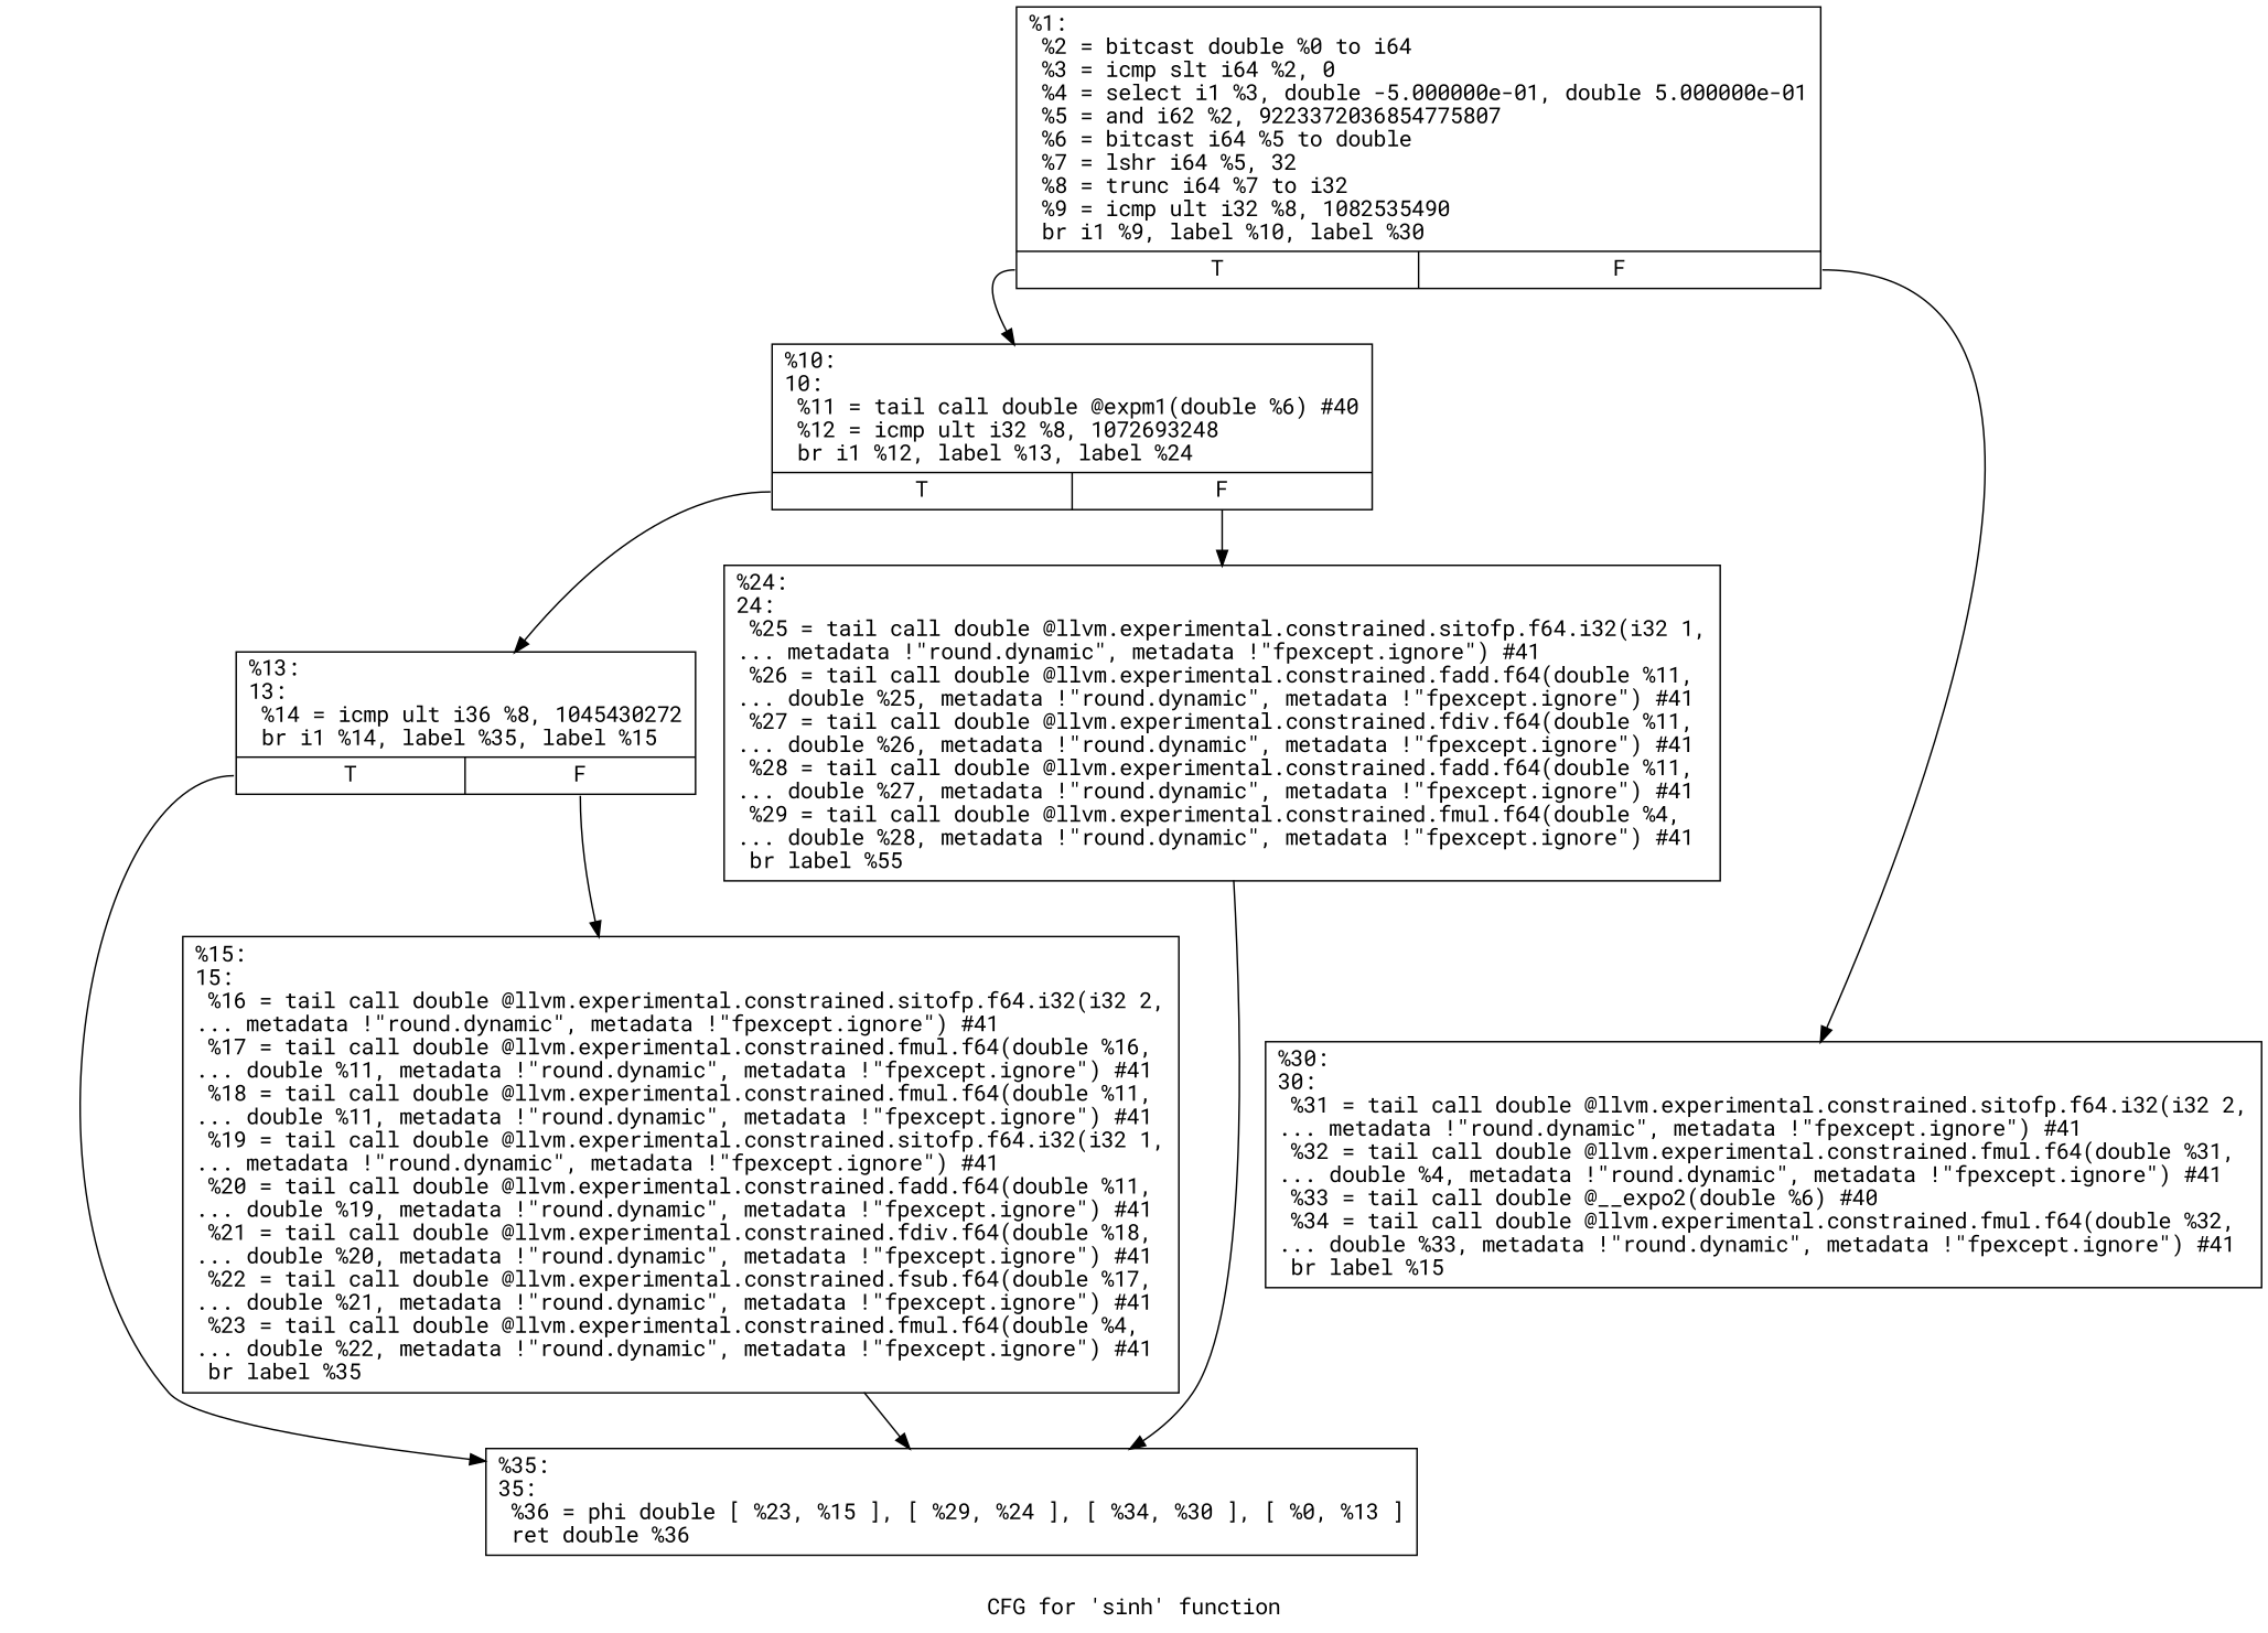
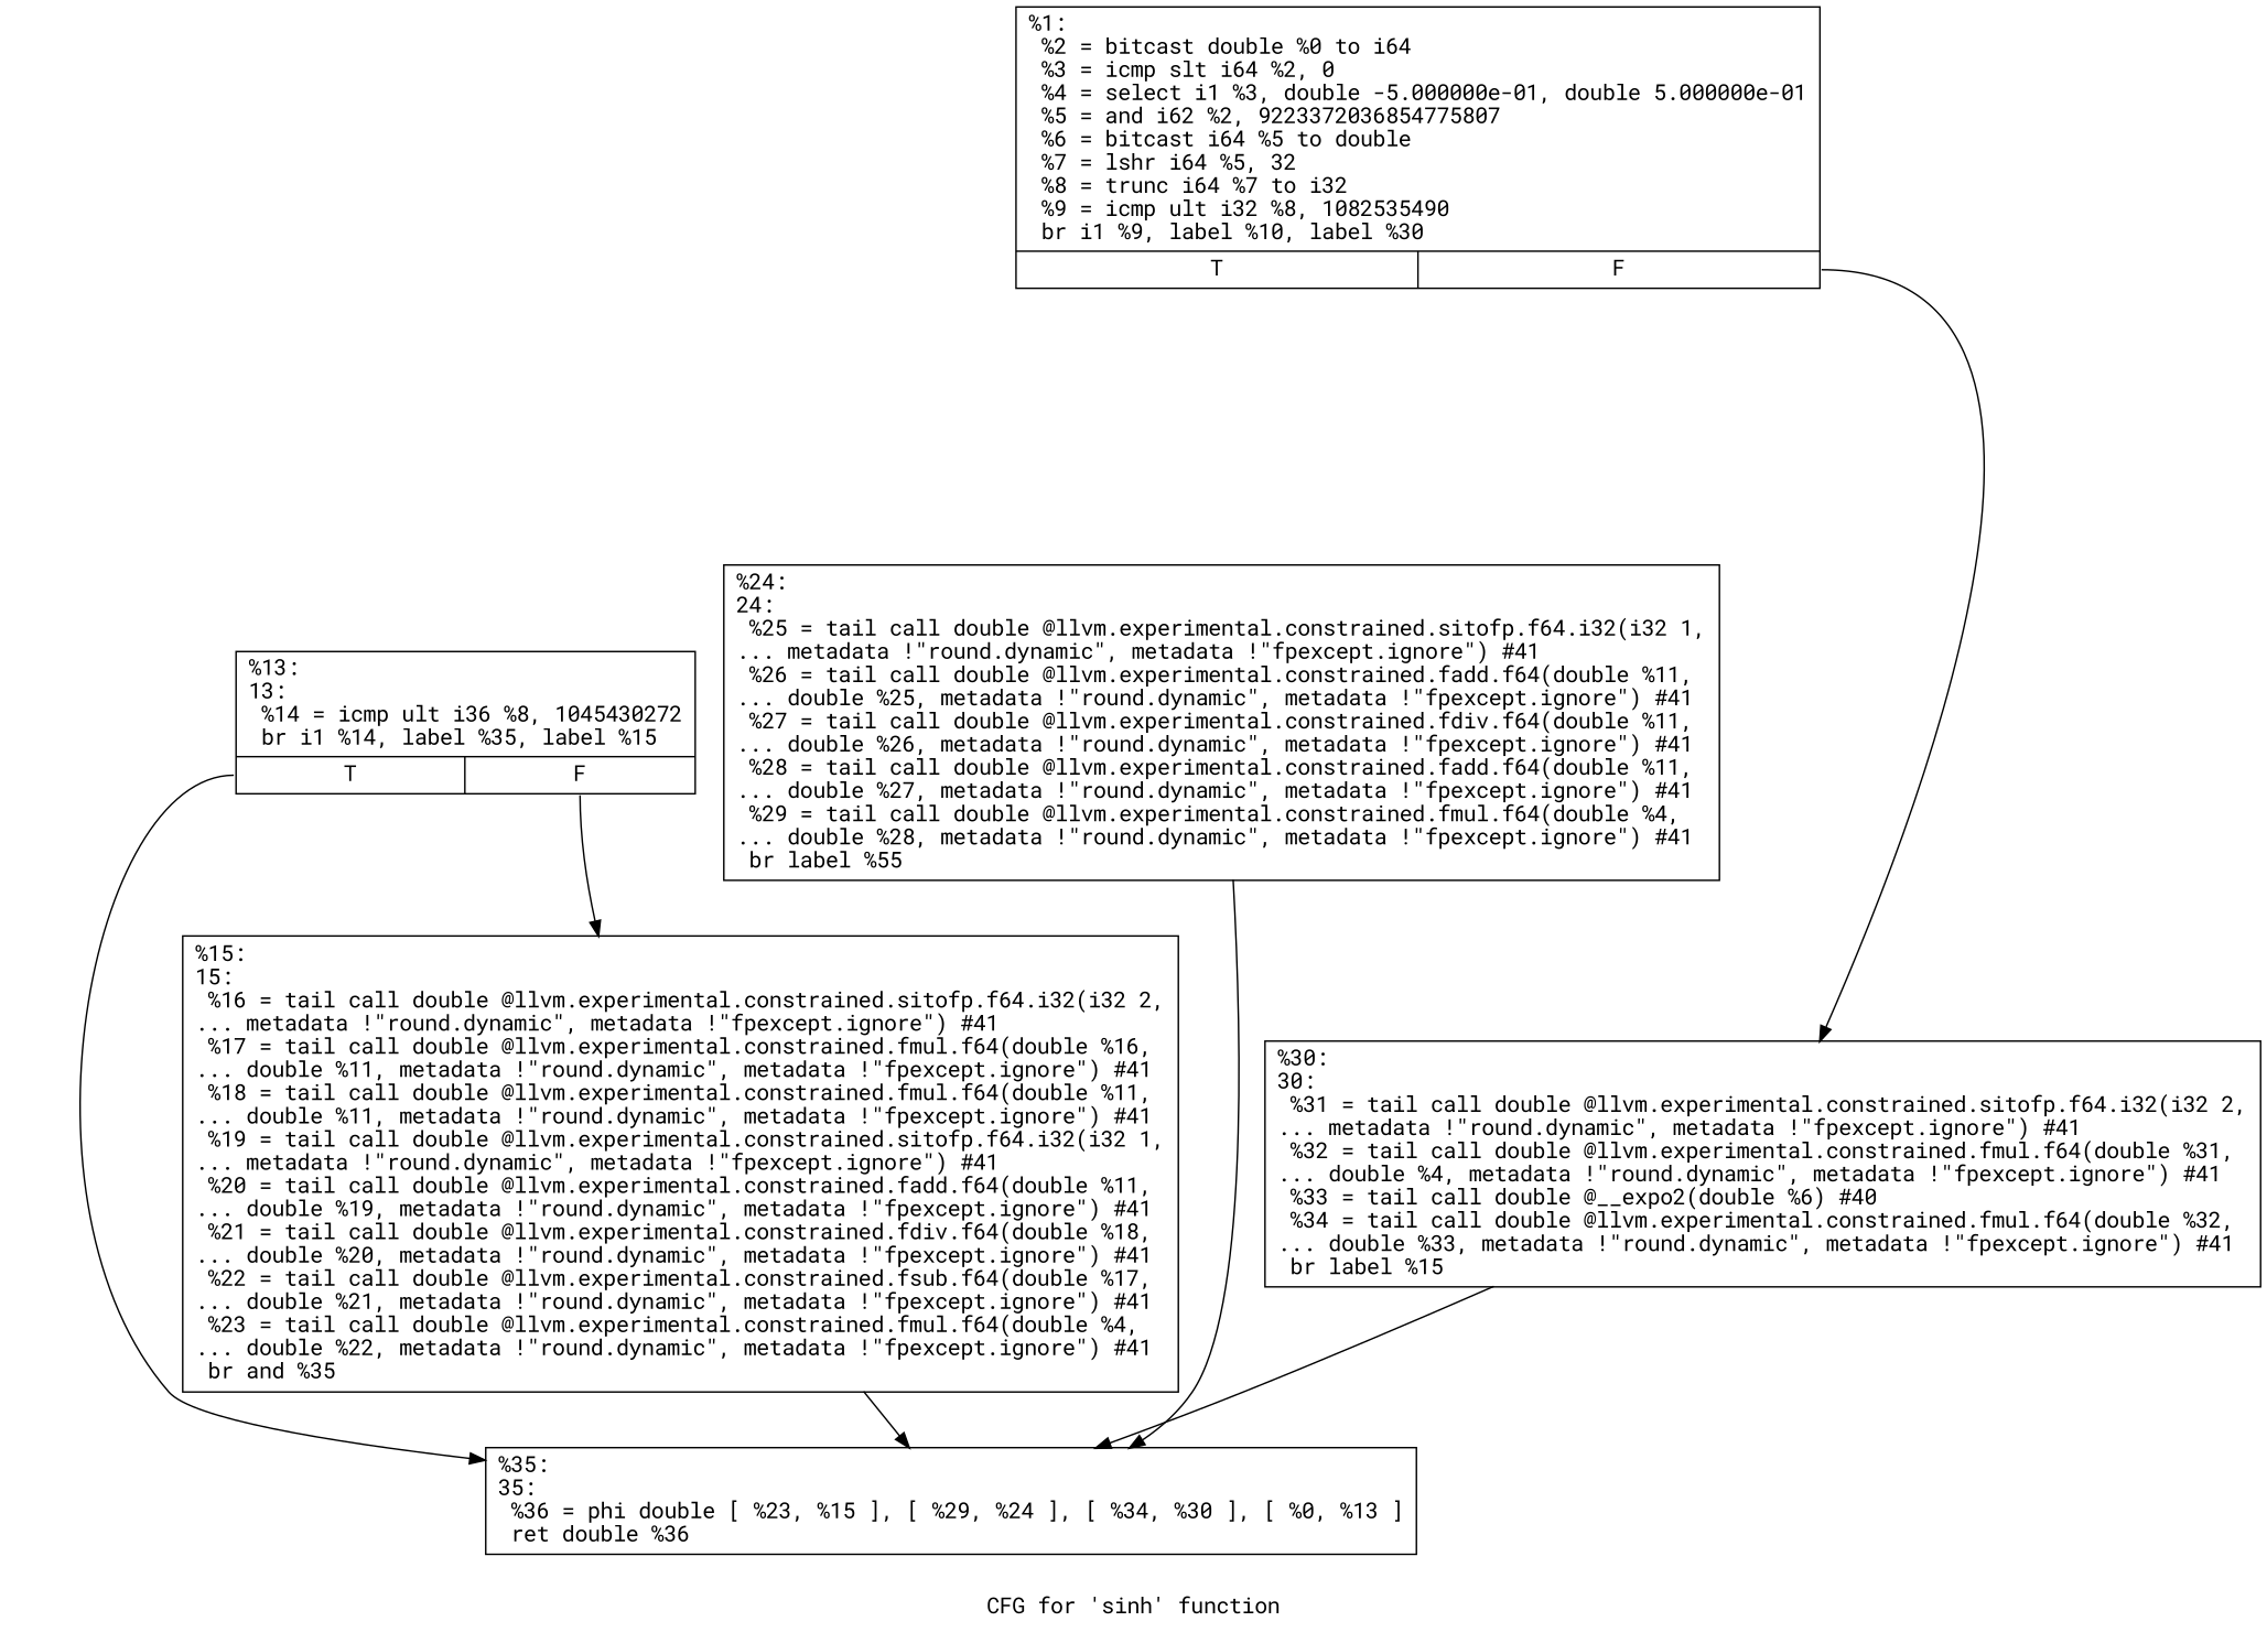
  digraph {
    fontname="Roboto Mono"
    label="CFG for 'sinh' function"
    node [fontname="Roboto Mono" shape=record]
    edge [fontname="Roboto Mono"]
    n1 [label="{%1:\l  %2 = bitcast double %0 to i64\l  %3 = icmp slt i64 %2, 0\l  %4 = select i1 %3, double -5.000000e-01, double 5.000000e-01\l  %5 = and i62 %2, 9223372036854775807\l  %6 = bitcast i64 %5 to double\l  %7 = lshr i64 %5, 32\l  %8 = trunc i64 %7 to i32\l  %9 = icmp ult i32 %8, 1082535490\l  br i1 %9, label %10, label %30\l|{<s0>T|<s1>F}}"]
-   n2 [label="{%10:\l10:                                               \l  %11 = tail call double @expm1(double %6) #40\l  %12 = icmp ult i32 %8, 1072693248\l  br i1 %12, label %13, label %24\l|{<s0>T|<s1>F}}"]
    n3 [label="{%30:\l30:                                               \l  %31 = tail call double @llvm.experimental.constrained.sitofp.f64.i32(i32 2,\l... metadata !\"round.dynamic\", metadata !\"fpexcept.ignore\") #41\l  %32 = tail call double @llvm.experimental.constrained.fmul.f64(double %31,\l... double %4, metadata !\"round.dynamic\", metadata !\"fpexcept.ignore\") #41\l  %33 = tail call double @__expo2(double %6) #40\l  %34 = tail call double @llvm.experimental.constrained.fmul.f64(double %32,\l... double %33, metadata !\"round.dynamic\", metadata !\"fpexcept.ignore\") #41\l  br label %15\l}"]
    n4 [label="{%13:\l13:                                               \l  %14 = icmp ult i36 %8, 1045430272\l  br i1 %14, label %35, label %15\l|{<s0>T|<s1>F}}"]
    n5 [label="{%24:\l24:                                               \l  %25 = tail call double @llvm.experimental.constrained.sitofp.f64.i32(i32 1,\l... metadata !\"round.dynamic\", metadata !\"fpexcept.ignore\") #41\l  %26 = tail call double @llvm.experimental.constrained.fadd.f64(double %11,\l... double %25, metadata !\"round.dynamic\", metadata !\"fpexcept.ignore\") #41\l  %27 = tail call double @llvm.experimental.constrained.fdiv.f64(double %11,\l... double %26, metadata !\"round.dynamic\", metadata !\"fpexcept.ignore\") #41\l  %28 = tail call double @llvm.experimental.constrained.fadd.f64(double %11,\l... double %27, metadata !\"round.dynamic\", metadata !\"fpexcept.ignore\") #41\l  %29 = tail call double @llvm.experimental.constrained.fmul.f64(double %4,\l... double %28, metadata !\"round.dynamic\", metadata !\"fpexcept.ignore\") #41\l  br label %55\l}"]
    n6 [label="{%35:\l35:                                               \l  %36 = phi double [ %23, %15 ], [ %29, %24 ], [ %34, %30 ], [ %0, %13 ]\l  ret double %36\l}"]
-   n7 [label="{%15:\l15:                                               \l  %16 = tail call double @llvm.experimental.constrained.sitofp.f64.i32(i32 2,\l... metadata !\"round.dynamic\", metadata !\"fpexcept.ignore\") #41\l  %17 = tail call double @llvm.experimental.constrained.fmul.f64(double %16,\l... double %11, metadata !\"round.dynamic\", metadata !\"fpexcept.ignore\") #41\l  %18 = tail call double @llvm.experimental.constrained.fmul.f64(double %11,\l... double %11, metadata !\"round.dynamic\", metadata !\"fpexcept.ignore\") #41\l  %19 = tail call double @llvm.experimental.constrained.sitofp.f64.i32(i32 1,\l... metadata !\"round.dynamic\", metadata !\"fpexcept.ignore\") #41\l  %20 = tail call double @llvm.experimental.constrained.fadd.f64(double %11,\l... double %19, metadata !\"round.dynamic\", metadata !\"fpexcept.ignore\") #41\l  %21 = tail call double @llvm.experimental.constrained.fdiv.f64(double %18,\l... double %20, metadata !\"round.dynamic\", metadata !\"fpexcept.ignore\") #41\l  %22 = tail call double @llvm.experimental.constrained.fsub.f64(double %17,\l... double %21, metadata !\"round.dynamic\", metadata !\"fpexcept.ignore\") #41\l  %23 = tail call double @llvm.experimental.constrained.fmul.f64(double %4,\l... double %22, metadata !\"round.dynamic\", metadata !\"fpexcept.ignore\") #41\l  br label %35\l}"]
-   n1 -> n2 [tailport=s0]
+   n7 [label="{%15:\l15:                                               \l  %16 = tail call double @llvm.experimental.constrained.sitofp.f64.i32(i32 2,\l... metadata !\"round.dynamic\", metadata !\"fpexcept.ignore\") #41\l  %17 = tail call double @llvm.experimental.constrained.fmul.f64(double %16,\l... double %11, metadata !\"round.dynamic\", metadata !\"fpexcept.ignore\") #41\l  %18 = tail call double @llvm.experimental.constrained.fmul.f64(double %11,\l... double %11, metadata !\"round.dynamic\", metadata !\"fpexcept.ignore\") #41\l  %19 = tail call double @llvm.experimental.constrained.sitofp.f64.i32(i32 1,\l... metadata !\"round.dynamic\", metadata !\"fpexcept.ignore\") #41\l  %20 = tail call double @llvm.experimental.constrained.fadd.f64(double %11,\l... double %19, metadata !\"round.dynamic\", metadata !\"fpexcept.ignore\") #41\l  %21 = tail call double @llvm.experimental.constrained.fdiv.f64(double %18,\l... double %20, metadata !\"round.dynamic\", metadata !\"fpexcept.ignore\") #41\l  %22 = tail call double @llvm.experimental.constrained.fsub.f64(double %17,\l... double %21, metadata !\"round.dynamic\", metadata !\"fpexcept.ignore\") #41\l  %23 = tail call double @llvm.experimental.constrained.fmul.f64(double %4,\l... double %22, metadata !\"round.dynamic\", metadata !\"fpexcept.ignore\") #41\l  br and %35\l}"]
    n1 -> n3 [tailport=s1]
-   n2 -> n4 [tailport=s0]
-   n2 -> n5 [tailport=s1]
+   n3 -> n6
    n4 -> n6 [tailport=s0]
    n4 -> n7 [tailport=s1]
    n5 -> n6
    n7 -> n6
  }
